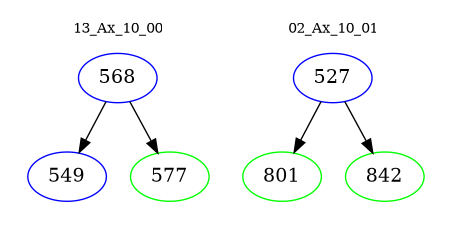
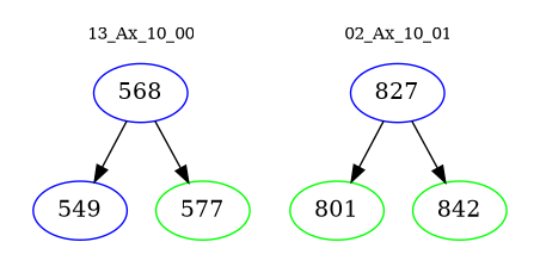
  digraph {
    node [color=blue]
    edge [color=black]
    n1 [label=568]
    n2 [label=549]
    n3 [color=green label=577]
-   n4 [label=527]
+   n4 [label=827]
    n5 [color=green label=801]
    n6 [color=green label=842]
    subgraph cluster_1 {
      color=white
      fontsize=10
      label="13_Ax_10_00"
      n1
      n2
      n3
    }
    subgraph cluster_2 {
      color=white
      fontsize=10
      label="02_Ax_10_01"
      n4
      n5
      n6
    }
    n1 -> n2
    n1 -> n3
    n4 -> n5
    n4 -> n6
  }
